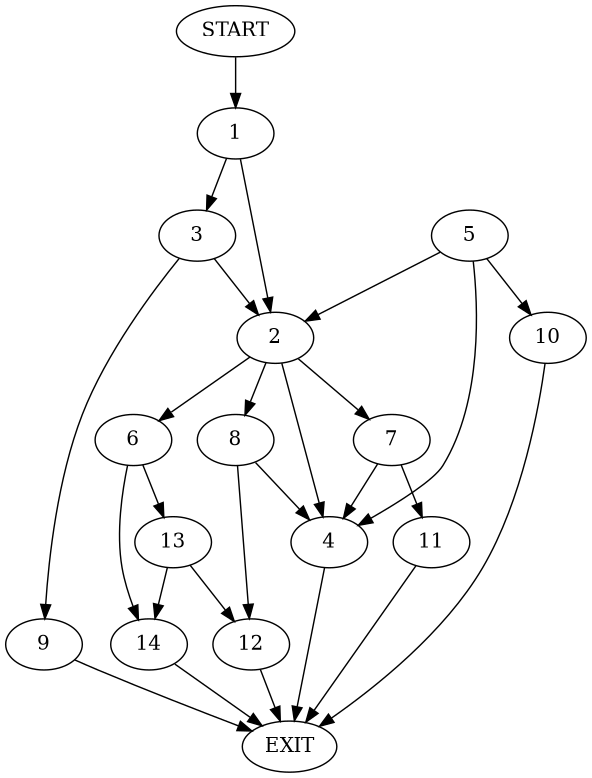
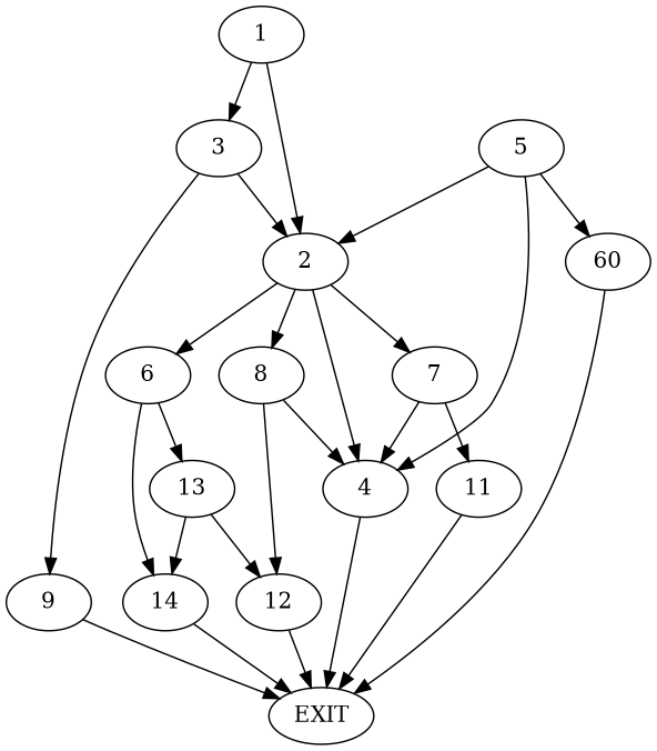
  digraph {
-   n1 [label=START]
    1
    2
    3
    n5 [label=EXIT]
    4
    6
    7
    8
    9
    5
-   10
+   10 [label=60]
    13
    14
    11
    12
-   n1 -> 1
    1 -> 2
    1 -> 3
    2 -> 4
    2 -> 6
    2 -> 7
    2 -> 8
    3 -> 2
    3 -> 9
    4 -> n5
    6 -> 13
    6 -> 14
    7 -> 4
    7 -> 11
    8 -> 4
    8 -> 12
    9 -> n5
    5 -> 2
    5 -> 4
    5 -> 10
    10 -> n5
    13 -> 14
    13 -> 12
    14 -> n5
    11 -> n5
    12 -> n5
  }
